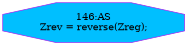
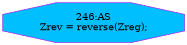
  strict digraph {
-   n1 [ast="<pyverilog.vparser.ast.Assign object at 0x7f02ea59a8d0>" def_var="['Zrev']" fillcolor=deepskyblue label="146:AS\nZrev = reverse(Zreg);" statements="[]" style=filled typ=Assign use_var="['reverse', 'Zreg']" color=purple shape=octagon]
+   n1 [ast="<pyverilog.vparser.ast.Assign object at 0x7f02ea59a8d0>" def_var="['Zrev']" fillcolor=deepskyblue label="246:AS\nZrev = reverse(Zreg);" statements="[]" style=filled typ=Assign use_var="['reverse', 'Zreg']" color=purple shape=octagon]
  }
